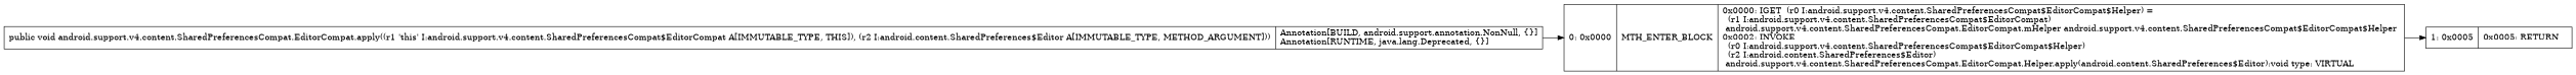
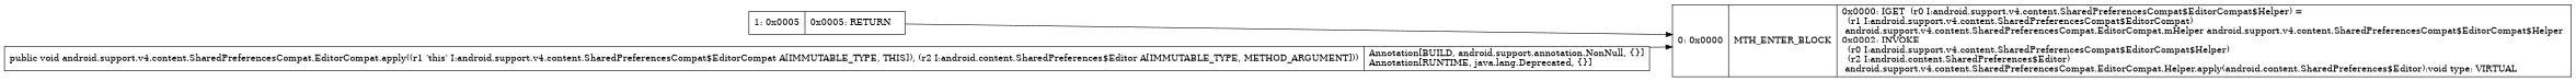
  digraph {
    rankdir=LR
    node [shape=record]
    n1 [label="{0\:\ 0x0000|MTH_ENTER_BLOCK\l|0x0000: IGET  (r0 I:android.support.v4.content.SharedPreferencesCompat$EditorCompat$Helper) = \l  (r1 I:android.support.v4.content.SharedPreferencesCompat$EditorCompat)\l android.support.v4.content.SharedPreferencesCompat.EditorCompat.mHelper android.support.v4.content.SharedPreferencesCompat$EditorCompat$Helper \l0x0002: INVOKE  \l  (r0 I:android.support.v4.content.SharedPreferencesCompat$EditorCompat$Helper)\l  (r2 I:android.content.SharedPreferences$Editor)\l android.support.v4.content.SharedPreferencesCompat.EditorCompat.Helper.apply(android.content.SharedPreferences$Editor):void type: VIRTUAL \l}"]
    n2 [label="{1\:\ 0x0005|0x0005: RETURN   \l}"]
    n3 [label="{public void android.support.v4.content.SharedPreferencesCompat.EditorCompat.apply((r1 'this' I:android.support.v4.content.SharedPreferencesCompat$EditorCompat A[IMMUTABLE_TYPE, THIS]), (r2 I:android.content.SharedPreferences$Editor A[IMMUTABLE_TYPE, METHOD_ARGUMENT]))  | Annotation[BUILD, android.support.annotation.NonNull, \{\}]\lAnnotation[RUNTIME, java.lang.Deprecated, \{\}]\l}"]
-   n1 -> n2
+   n2 -> n1
    n3 -> n1
  }
